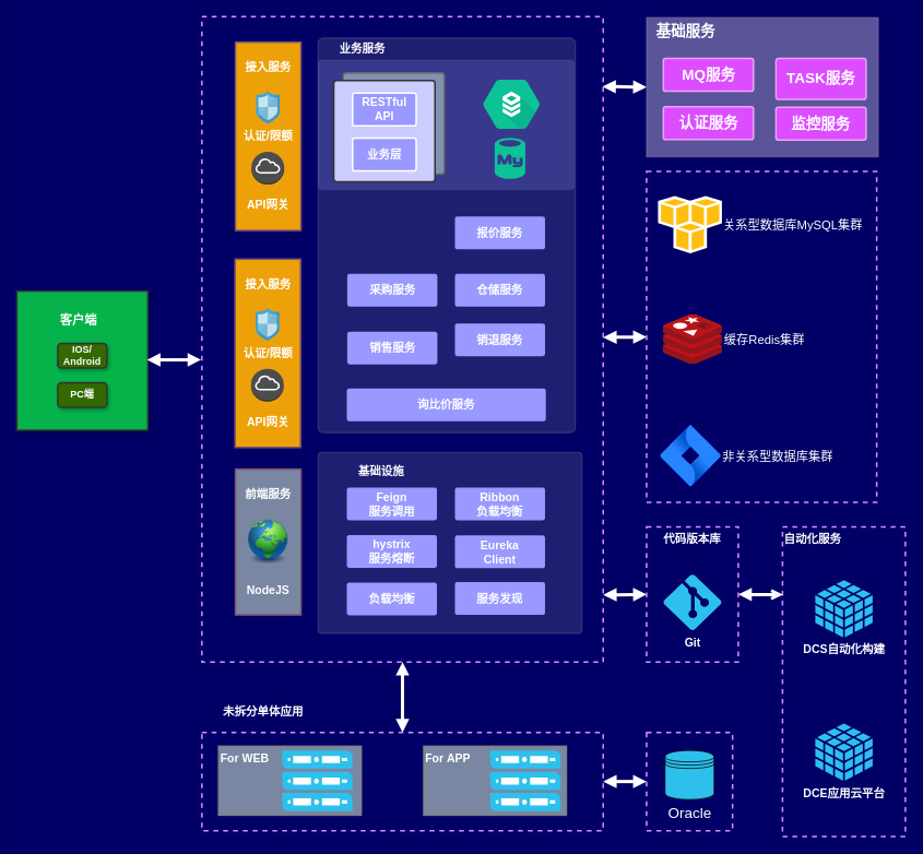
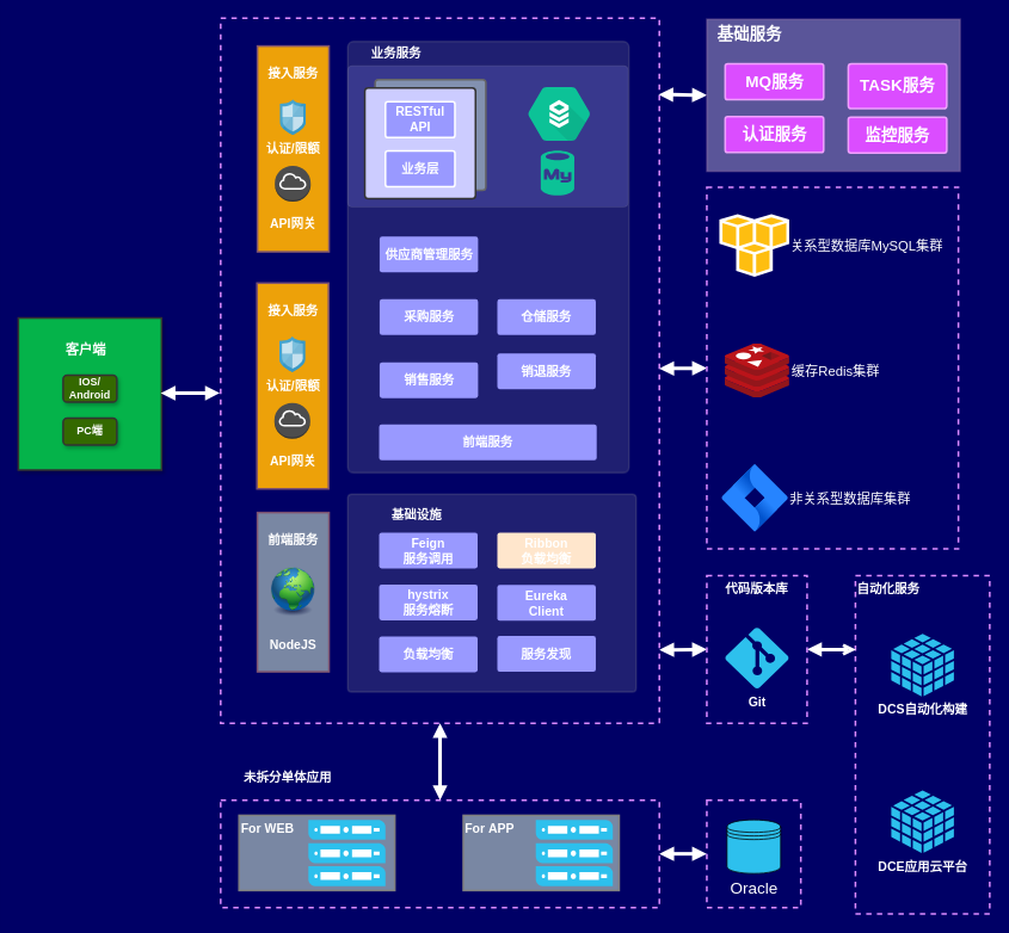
  <mxCell id="0" />
  <mxCell id="1" parent="0" />
  <mxCell id="2" value="自动化服务" style="rounded=0;whiteSpace=wrap;html=1;shadow=0;strokeColor=#DC8AFF;strokeWidth=2;fillColor=none;fontSize=14;fontColor=#FFFFFF;align=left;dashed=1;verticalAlign=top;fontStyle=1" parent="1" vertex="1"><mxGeometry x="955" y="643" width="150" height="378" as="geometry" /></mxCell>
  <mxCell id="3" value="" style="rounded=0;whiteSpace=wrap;html=1;shadow=0;strokeColor=#DC8AFF;strokeWidth=2;fillColor=none;fontSize=14;fontColor=#FFFFFF;align=left;dashed=1;" parent="1" vertex="1"><mxGeometry x="246" y="20" width="490" height="788" as="geometry" /></mxCell>
  <mxCell id="4" value="" style="rounded=1;whiteSpace=wrap;html=1;shadow=0;glass=0;strokeColor=#999999;strokeWidth=2;fillColor=#999999;fontSize=14;fontColor=#FFFFFF;align=center;opacity=20;arcSize=2;" parent="1" vertex="1"><mxGeometry x="388" y="46" width="314" height="482" as="geometry" /></mxCell>
  <mxCell id="5" value="" style="rounded=1;whiteSpace=wrap;html=1;shadow=0;glass=0;strokeColor=#999999;strokeWidth=1;fillColor=#9999FF;fontSize=14;fontColor=#FFFFFF;align=center;arcSize=3;opacity=20;" parent="1" vertex="1"><mxGeometry x="388" y="73" width="313" height="158" as="geometry" /></mxCell>
  <mxCell id="6" value="" style="rounded=1;whiteSpace=wrap;html=1;shadow=0;glass=0;strokeColor=#999999;strokeWidth=2;fillColor=#999999;fontSize=14;fontColor=#FFFFFF;align=center;opacity=20;arcSize=2;" parent="1" vertex="1"><mxGeometry x="388" y="552" width="322" height="221" as="geometry" /></mxCell>
  <mxCell id="7" value="" style="group" parent="1" vertex="1" connectable="0"><mxGeometry x="20" y="355" width="160" height="170" as="geometry" /></mxCell>
  <mxCell id="8" value="" style="rounded=0;whiteSpace=wrap;html=1;shadow=1;fillColor=#05B34A;strokeColor=#333333;strokeWidth=2;" parent="7" vertex="1"><mxGeometry width="160" height="170" as="geometry" /></mxCell>
  <mxCell id="9" value="&lt;b style=&quot;font-size: 15px;&quot;&gt;客户端&lt;/b&gt;" style="text;html=1;strokeColor=none;fillColor=none;align=center;verticalAlign=middle;whiteSpace=wrap;rounded=0;shadow=1;fontColor=#FFFFFF;fontSize=15;" parent="7" vertex="1"><mxGeometry x="45.714" y="23" width="59.429" height="23" as="geometry" /></mxCell>
  <mxCell id="10" value="" style="group;fontStyle=1" parent="7" vertex="1" connectable="0"><mxGeometry x="15.5" y="70" width="129" height="74.5" as="geometry" /></mxCell>
  <mxCell id="11" value="IOS/&lt;br&gt;Android" style="rounded=1;whiteSpace=wrap;html=1;shadow=1;fillColor=#346900;strokeColor=#333333;strokeWidth=2;fontColor=#FFFFFF;fontStyle=1" parent="10" vertex="1"><mxGeometry x="34.5" y="-6" width="60" height="30" as="geometry" /></mxCell>
  <mxCell id="12" value="PC端" style="rounded=1;whiteSpace=wrap;html=1;shadow=1;fillColor=#346900;strokeColor=#333333;strokeWidth=2;fontColor=#FFFFFF;fontStyle=1" parent="7" vertex="1"><mxGeometry x="50" y="112" width="60" height="30" as="geometry" /></mxCell>
  <mxCell id="13" style="rounded=0;orthogonalLoop=1;jettySize=auto;html=1;exitX=0.5;exitY=0;exitDx=0;exitDy=0;entryX=0.5;entryY=1;entryDx=0;entryDy=0;fontSize=18;fontColor=#FFFFFF;strokeColor=#FFFFFF;endArrow=block;endFill=1;strokeWidth=4;startArrow=block;startFill=1;" parent="1" source="14" target="3" edge="1"><mxGeometry relative="1" as="geometry" /></mxCell>
  <mxCell id="14" value="" style="rounded=0;whiteSpace=wrap;html=1;shadow=0;strokeColor=#DC8AFF;strokeWidth=2;fillColor=none;fontSize=14;fontColor=#FFFFFF;align=left;dashed=1;labelPosition=center;verticalLabelPosition=top;verticalAlign=bottom;fontStyle=1" parent="1" vertex="1"><mxGeometry x="246" y="894" width="490" height="120" as="geometry" /></mxCell>
  <mxCell id="15" style="edgeStyle=none;rounded=0;orthogonalLoop=1;jettySize=auto;html=1;exitX=0;exitY=0.5;exitDx=0;exitDy=0;startArrow=block;startFill=1;endArrow=block;endFill=1;strokeColor=#FFFFFF;strokeWidth=4;fontSize=18;fontColor=#FFFFFF;" parent="1" source="16" target="3" edge="1"><mxGeometry relative="1" as="geometry" /></mxCell>
  <mxCell id="16" value="" style="rounded=0;whiteSpace=wrap;html=1;shadow=0;strokeColor=#DC8AFF;strokeWidth=2;fillColor=none;fontSize=14;fontColor=#FFFFFF;align=left;dashed=1;" parent="1" vertex="1"><mxGeometry x="789" y="209" width="281" height="404" as="geometry" /></mxCell>
  <mxCell id="17" style="rounded=0;orthogonalLoop=1;jettySize=auto;html=1;exitX=0;exitY=0.5;exitDx=0;exitDy=0;startArrow=block;startFill=1;endArrow=block;endFill=1;strokeColor=#FFFFFF;strokeWidth=4;fontSize=18;fontColor=#FFFFFF;entryX=1;entryY=0.896;entryDx=0;entryDy=0;entryPerimeter=0;" parent="1" source="19" target="3" edge="1"><mxGeometry relative="1" as="geometry"><mxPoint x="753" y="748" as="targetPoint" /></mxGeometry></mxCell>
  <mxCell id="18" style="edgeStyle=none;rounded=0;orthogonalLoop=1;jettySize=auto;html=1;exitX=1;exitY=0.5;exitDx=0;exitDy=0;startArrow=block;startFill=1;endArrow=open;endFill=1;strokeColor=#FFFFFF;strokeWidth=4;fontSize=18;fontColor=#FFFFFF;entryX=0.004;entryY=0.219;entryDx=0;entryDy=0;entryPerimeter=0;" parent="1" source="19" target="2" edge="1"><mxGeometry relative="1" as="geometry" /></mxCell>
  <mxCell id="19" value="代码版本库" style="rounded=0;whiteSpace=wrap;html=1;shadow=0;strokeColor=#DC8AFF;strokeWidth=2;fillColor=none;fontSize=14;fontColor=#FFFFFF;align=center;dashed=1;verticalAlign=top;fontStyle=1" parent="1" vertex="1"><mxGeometry x="789" y="643" width="112" height="165" as="geometry" /></mxCell>
  <mxCell id="20" style="edgeStyle=none;rounded=0;orthogonalLoop=1;jettySize=auto;html=1;exitX=0;exitY=0.5;exitDx=0;exitDy=0;entryX=1;entryY=0.5;entryDx=0;entryDy=0;startArrow=block;startFill=1;endArrow=block;endFill=1;strokeColor=#FFFFFF;strokeWidth=4;fontSize=18;fontColor=#FFFFFF;" parent="1" source="21" target="14" edge="1"><mxGeometry relative="1" as="geometry" /></mxCell>
  <mxCell id="21" value="" style="rounded=0;whiteSpace=wrap;html=1;shadow=0;strokeColor=#DC8AFF;strokeWidth=2;fillColor=none;fontSize=14;fontColor=#FFFFFF;align=left;dashed=1;" parent="1" vertex="1"><mxGeometry x="789" y="894" width="105" height="120" as="geometry" /></mxCell>
  <mxCell id="22" style="edgeStyle=none;rounded=0;orthogonalLoop=1;jettySize=auto;html=1;exitX=0;exitY=0.5;exitDx=0;exitDy=0;entryX=0.998;entryY=0.108;entryDx=0;entryDy=0;entryPerimeter=0;startArrow=block;startFill=1;endArrow=block;endFill=1;strokeColor=#FFFFFF;strokeWidth=4;fontSize=18;fontColor=#FFFFFF;" parent="1" source="23" target="3" edge="1"><mxGeometry relative="1" as="geometry" /></mxCell>
  <mxCell id="23" value="&amp;nbsp; 基础服务" style="rounded=0;whiteSpace=wrap;html=1;shadow=0;strokeColor=#9673a6;strokeWidth=2;fillColor=#e1d5e7;fontSize=18;align=left;opacity=40;fontStyle=1;fontColor=#FFFFFF;verticalAlign=top;" parent="1" vertex="1"><mxGeometry x="789" y="21" width="283" height="170" as="geometry" /></mxCell>
  <mxCell id="24" value="接入服务&lt;br&gt;&lt;br&gt;&lt;br&gt;&lt;br&gt;&lt;br&gt;认证/限额&lt;br&gt;&lt;br&gt;&lt;br&gt;&lt;br&gt;&lt;br&gt;API网关" style="rounded=0;whiteSpace=wrap;html=1;shadow=0;strokeColor=#7D5270;strokeWidth=2;fillColor=#EDA109;fontSize=14;fontColor=#FFFFFF;align=center;fontStyle=1" parent="1" vertex="1"><mxGeometry x="287" y="51" width="80" height="230" as="geometry" /></mxCell>
  <mxCell id="25" value="" style="aspect=fixed;html=1;perimeter=none;align=center;shadow=0;dashed=0;image;fontSize=12;image=img/lib/mscae/ShieldFirewall.svg;" parent="1" vertex="1"><mxGeometry x="312.5" y="111" width="29.2" height="40" as="geometry" /></mxCell>
  <mxCell id="26" value="" style="outlineConnect=0;dashed=0;verticalLabelPosition=bottom;verticalAlign=top;align=center;html=1;shape=mxgraph.aws3.internet_gateway;fillColor=#4D4D4D;gradientColor=none;shadow=0;strokeColor=#000000;strokeWidth=2;fontSize=31;fontColor=#FFFFFF;" parent="1" vertex="1"><mxGeometry x="306.5" y="185" width="40" height="40" as="geometry" /></mxCell>
  <mxCell id="27" value="接入服务&lt;br&gt;&lt;br&gt;&lt;br&gt;&lt;br&gt;&lt;br&gt;认证/限额&lt;br&gt;&lt;br&gt;&lt;br&gt;&lt;br&gt;&lt;br&gt;API网关" style="rounded=0;whiteSpace=wrap;html=1;shadow=0;strokeColor=#7D5270;strokeWidth=2;fillColor=#EDA109;fontSize=14;fontColor=#FFFFFF;align=center;fontStyle=1" parent="1" vertex="1"><mxGeometry x="286.5" y="316" width="80" height="230" as="geometry" /></mxCell>
  <mxCell id="28" value="" style="aspect=fixed;html=1;perimeter=none;align=center;shadow=0;dashed=0;image;fontSize=12;image=img/lib/mscae/ShieldFirewall.svg;" parent="1" vertex="1"><mxGeometry x="312" y="376" width="29.2" height="40" as="geometry" /></mxCell>
  <mxCell id="29" value="" style="outlineConnect=0;dashed=0;verticalLabelPosition=bottom;verticalAlign=top;align=center;html=1;shape=mxgraph.aws3.internet_gateway;fillColor=#4D4D4D;gradientColor=none;shadow=0;strokeColor=#000000;strokeWidth=2;fontSize=31;fontColor=#FFFFFF;" parent="1" vertex="1"><mxGeometry x="306" y="450" width="40" height="40" as="geometry" /></mxCell>
  <mxCell id="30" value="前端服务&lt;br&gt;&lt;br&gt;&lt;br&gt;&lt;br&gt;&lt;br&gt;&lt;br&gt;&lt;br&gt;NodeJS" style="rounded=0;whiteSpace=wrap;html=1;shadow=0;strokeColor=#7D5270;strokeWidth=2;fillColor=#7987A3;fontSize=14;fontColor=#FFFFFF;align=center;fontStyle=1" parent="1" vertex="1"><mxGeometry x="287" y="572.5" width="80" height="178" as="geometry" /></mxCell>
  <mxCell id="31" value="" style="image;html=1;labelBackgroundColor=#ffffff;image=img/lib/clip_art/general/Earth_globe_128x128.png;shadow=0;strokeColor=#000000;strokeWidth=2;fillColor=#7987A3;fontSize=14;fontColor=#FFFFFF;align=left;" parent="1" vertex="1"><mxGeometry x="300" y="634.5" width="54" height="54" as="geometry" /></mxCell>
+ <mxCell id="32" value="供应商管理服务" style="rounded=1;whiteSpace=wrap;html=1;shadow=0;glass=0;strokeColor=none;strokeWidth=2;fillColor=#9999FF;fontSize=14;fontColor=#FFFFFF;align=center;arcSize=7;fontStyle=1" parent="1" vertex="1"><mxGeometry x="423.5" y="264" width="110" height="40" as="geometry" /></mxCell>
  <mxCell id="33" value="采购服务" style="rounded=1;whiteSpace=wrap;html=1;shadow=0;glass=0;strokeColor=none;strokeWidth=2;fillColor=#9999FF;fontSize=14;fontColor=#FFFFFF;align=center;arcSize=7;fontStyle=1" parent="1" vertex="1"><mxGeometry x="423.5" y="334" width="110" height="40" as="geometry" /></mxCell>
  <mxCell id="34" value="销售服务" style="rounded=1;whiteSpace=wrap;html=1;shadow=0;glass=0;strokeColor=none;strokeWidth=2;fillColor=#9999FF;fontSize=14;fontColor=#FFFFFF;align=center;arcSize=7;fontStyle=1" parent="1" vertex="1"><mxGeometry x="423.5" y="404.5" width="110" height="40" as="geometry" /></mxCell>
- <mxCell id="35" value="报价服务" style="rounded=1;whiteSpace=wrap;html=1;shadow=0;glass=0;strokeColor=none;strokeWidth=2;fillColor=#9999FF;fontSize=14;fontColor=#FFFFFF;align=center;arcSize=7;fontStyle=1" parent="1" vertex="1"><mxGeometry x="555" y="264" width="110" height="40" as="geometry" /></mxCell>
  <mxCell id="36" value="仓储服务" style="rounded=1;whiteSpace=wrap;html=1;shadow=0;glass=0;strokeColor=none;strokeWidth=2;fillColor=#9999FF;fontSize=14;fontColor=#FFFFFF;align=center;arcSize=7;fontStyle=1" parent="1" vertex="1"><mxGeometry x="555" y="334" width="110" height="40" as="geometry" /></mxCell>
  <mxCell id="37" value="销退服务" style="rounded=1;whiteSpace=wrap;html=1;shadow=0;glass=0;strokeColor=none;strokeWidth=2;fillColor=#9999FF;fontSize=14;fontColor=#FFFFFF;align=center;arcSize=7;fontStyle=1" parent="1" vertex="1"><mxGeometry x="555" y="394.5" width="110" height="40" as="geometry" /></mxCell>
- <mxCell id="38" value="询比价服务" style="rounded=1;whiteSpace=wrap;html=1;shadow=0;glass=0;strokeColor=none;strokeWidth=2;fillColor=#9999FF;fontSize=14;fontColor=#FFFFFF;align=center;arcSize=7;fontStyle=1" parent="1" vertex="1"><mxGeometry x="423" y="474" width="243" height="40" as="geometry" /></mxCell>
+ <mxCell id="38" value="前端服务" style="rounded=1;whiteSpace=wrap;html=1;shadow=0;glass=0;strokeColor=none;strokeWidth=2;fillColor=#9999FF;fontSize=14;fontColor=#FFFFFF;align=center;arcSize=7;fontStyle=1" parent="1" vertex="1"><mxGeometry x="423" y="474" width="243" height="40" as="geometry" /></mxCell>
  <mxCell id="39" value="" style="group" parent="1" vertex="1" connectable="0"><mxGeometry x="407" y="88.5" width="142" height="139" as="geometry" /></mxCell>
  <mxCell id="40" value="" style="rounded=1;whiteSpace=wrap;html=1;shadow=0;strokeColor=#666666;strokeWidth=2;fillColor=#8291B0;fontSize=14;fontColor=#FFFFFF;align=left;arcSize=3;glass=0;" parent="39" vertex="1"><mxGeometry x="11.514" width="123.664" height="123.65" as="geometry" /></mxCell>
  <mxCell id="41" value="" style="rounded=1;whiteSpace=wrap;html=1;shadow=0;strokeColor=#333333;strokeWidth=2;fillColor=#CCCCFF;fontSize=14;fontColor=#FFFFFF;align=left;arcSize=3;glass=0;" parent="39" vertex="1"><mxGeometry y="9.38" width="123.664" height="123.65" as="geometry" /></mxCell>
  <mxCell id="42" value="RESTful&lt;br&gt;API" style="rounded=1;whiteSpace=wrap;html=1;shadow=0;glass=0;strokeColor=#FFFFFF;strokeWidth=2;fillColor=#9999FF;fontSize=14;fontColor=#FFFFFF;align=center;arcSize=7;fontStyle=1" parent="39" vertex="1"><mxGeometry x="23.027" y="24.73" width="77.61" height="40.08" as="geometry" /></mxCell>
  <mxCell id="43" value="业务层" style="rounded=1;whiteSpace=wrap;html=1;shadow=0;glass=0;strokeColor=#FFFFFF;strokeWidth=2;fillColor=#9999FF;fontSize=14;fontColor=#FFFFFF;align=center;arcSize=7;fontStyle=1" parent="39" vertex="1"><mxGeometry x="23.027" y="79.733" width="77.61" height="40.08" as="geometry" /></mxCell>
  <mxCell id="44" value="基础设施" style="text;html=1;strokeColor=none;fillColor=none;align=left;verticalAlign=middle;whiteSpace=wrap;rounded=0;shadow=0;glass=0;fontSize=14;fontColor=#FFFFFF;opacity=20;fontStyle=1" parent="1" vertex="1"><mxGeometry x="434.5" y="565" width="69" height="20" as="geometry" /></mxCell>
  <mxCell id="45" value="" style="verticalLabelPosition=bottom;html=1;verticalAlign=top;align=center;strokeColor=none;fillColor=#0CC297;shape=mxgraph.azure.mysql_database;shadow=0;glass=0;fontSize=14;fontColor=#FFFFFF;" parent="1" vertex="1"><mxGeometry x="603.5" y="168" width="37.5" height="50" as="geometry" /></mxCell>
  <mxCell id="46" value="" style="shape=mxgraph.gcp.storage_databases.cloud_sql;html=1;fillColor=#0CC297;gradientColor=none;strokeColor=none;verticalLabelPosition=bottom;verticalAlign=top;align=center;shadow=0;glass=0;fontSize=14;fontColor=#FFFFFF;" parent="1" vertex="1"><mxGeometry x="589.5" y="97" width="69" height="60" as="geometry" /></mxCell>
  <mxCell id="47" value="Feign&lt;br&gt;服务调用" style="rounded=1;whiteSpace=wrap;html=1;shadow=0;glass=0;strokeColor=none;strokeWidth=2;fillColor=#9999FF;fontSize=14;fontColor=#FFFFFF;align=center;arcSize=7;fontStyle=1" parent="1" vertex="1"><mxGeometry x="423" y="595" width="110" height="40" as="geometry" /></mxCell>
- <mxCell id="48" value="Ribbon&lt;br&gt;负载均衡" style="rounded=1;whiteSpace=wrap;html=1;shadow=0;glass=0;strokeColor=none;strokeWidth=2;fillColor=#9999FF;fontSize=14;fontColor=#FFFFFF;align=center;arcSize=7;fontStyle=1" parent="1" vertex="1"><mxGeometry x="555" y="595" width="110" height="40" as="geometry" /></mxCell>
+ <mxCell id="48" value="Ribbon&lt;br&gt;负载均衡" style="rounded=1;whiteSpace=wrap;html=1;shadow=0;glass=0;strokeColor=none;strokeWidth=2;fillColor=#ffe6cc;fontSize=14;fontColor=#FFFFFF;align=center;arcSize=7;fontStyle=1;" parent="1" vertex="1"><mxGeometry x="555" y="595" width="110" height="40" as="geometry" /></mxCell>
  <mxCell id="49" value="Eureka&lt;br&gt;Client" style="rounded=1;whiteSpace=wrap;html=1;shadow=0;glass=0;strokeColor=none;strokeWidth=2;fillColor=#9999FF;fontSize=14;fontColor=#FFFFFF;align=center;arcSize=7;fontStyle=1" parent="1" vertex="1"><mxGeometry x="555" y="653.5" width="110" height="40" as="geometry" /></mxCell>
  <mxCell id="50" value="hystrix&lt;br&gt;服务熔断" style="rounded=1;whiteSpace=wrap;html=1;shadow=0;glass=0;strokeColor=none;strokeWidth=2;fillColor=#9999FF;fontSize=14;fontColor=#FFFFFF;align=center;arcSize=7;fontStyle=1" parent="1" vertex="1"><mxGeometry x="423" y="653" width="110" height="40" as="geometry" /></mxCell>
  <mxCell id="51" value="负载均衡" style="rounded=1;whiteSpace=wrap;html=1;shadow=0;glass=0;strokeColor=none;strokeWidth=2;fillColor=#9999FF;fontSize=14;fontColor=#FFFFFF;align=center;arcSize=7;fontStyle=1" parent="1" vertex="1"><mxGeometry x="423" y="711" width="110" height="40" as="geometry" /></mxCell>
  <mxCell id="52" value="服务发现" style="rounded=1;whiteSpace=wrap;html=1;shadow=0;glass=0;strokeColor=none;strokeWidth=2;fillColor=#9999FF;fontSize=14;fontColor=#FFFFFF;align=center;arcSize=7;fontStyle=1" parent="1" vertex="1"><mxGeometry x="555" y="710.5" width="110" height="40" as="geometry" /></mxCell>
  <mxCell id="53" value="For&amp;nbsp;WEB" style="rounded=0;whiteSpace=wrap;html=1;shadow=0;strokeColor=#808080;strokeWidth=2;fillColor=#7987A3;fontSize=14;fontColor=#FFFFFF;align=left;fontStyle=1;verticalAlign=top;" parent="1" vertex="1"><mxGeometry x="266.5" y="911" width="174" height="84" as="geometry" /></mxCell>
  <mxCell id="54" value="For&amp;nbsp;APP" style="rounded=0;whiteSpace=wrap;html=1;shadow=0;strokeColor=#808080;strokeWidth=2;fillColor=#7987A3;fontSize=14;fontColor=#FFFFFF;align=left;fontStyle=1;verticalAlign=top;" parent="1" vertex="1"><mxGeometry x="517" y="911" width="174" height="84" as="geometry" /></mxCell>
  <mxCell id="55" value="业务服务" style="text;html=1;strokeColor=none;fillColor=none;align=left;verticalAlign=middle;whiteSpace=wrap;rounded=0;shadow=0;glass=0;fontSize=14;fontColor=#FFFFFF;opacity=20;fontStyle=1" parent="1" vertex="1"><mxGeometry x="411.5" y="49" width="69" height="20" as="geometry" /></mxCell>
  <mxCell id="56" value="未拆分单体应用" style="text;html=1;strokeColor=none;fillColor=none;align=left;verticalAlign=middle;whiteSpace=wrap;rounded=0;shadow=0;glass=0;fontSize=14;fontColor=#FFFFFF;opacity=20;fontStyle=1" parent="1" vertex="1"><mxGeometry x="270" y="859" width="112" height="20" as="geometry" /></mxCell>
  <mxCell id="57" value="Git" style="shadow=0;dashed=0;html=1;strokeColor=none;fillColor=#2DC0ED;labelPosition=center;verticalLabelPosition=bottom;verticalAlign=top;align=center;shape=mxgraph.azure.git_repository;glass=0;fontSize=14;fontColor=#FFFFFF;fontStyle=1" parent="1" vertex="1"><mxGeometry x="809.5" y="701" width="71" height="68" as="geometry" /></mxCell>
  <mxCell id="58" value="DCS自动化构建" style="shadow=0;dashed=0;html=1;strokeColor=none;labelPosition=center;verticalLabelPosition=bottom;verticalAlign=top;outlineConnect=0;align=center;shape=mxgraph.office.databases.database_cube;fillColor=#2DC0ED;glass=0;fontSize=14;fontColor=#FFFFFF;fontStyle=1" parent="1" vertex="1"><mxGeometry x="995" y="708" width="70" height="70" as="geometry" /></mxCell>
  <mxCell id="59" value="DCE应用云平台" style="shadow=0;dashed=0;html=1;strokeColor=none;labelPosition=center;verticalLabelPosition=bottom;verticalAlign=top;outlineConnect=0;align=center;shape=mxgraph.office.databases.database_cube;fillColor=#2DC0ED;glass=0;fontSize=14;fontColor=#FFFFFF;fontStyle=1" parent="1" vertex="1"><mxGeometry x="995" y="883" width="70" height="70" as="geometry" /></mxCell>
  <mxCell id="60" value="缓存Redis集群" style="aspect=fixed;html=1;perimeter=none;align=left;shadow=0;dashed=0;image;fontSize=15;image=img/lib/mscae/Cache_Redis_Product.svg;glass=0;strokeColor=#000000;strokeWidth=1;fillColor=#2E73B8;gradientColor=none;labelBackgroundColor=none;fontColor=#FFFFFF;verticalAlign=middle;labelPosition=right;verticalLabelPosition=middle;" parent="1" vertex="1"><mxGeometry x="809.5" y="383.5" width="72" height="61" as="geometry" /></mxCell>
  <mxCell id="61" value="MQ服务" style="rounded=1;whiteSpace=wrap;html=1;shadow=0;glass=0;strokeColor=#EFA1FF;strokeWidth=2;fillColor=#DB4DFF;fontSize=18;fontColor=#FFFFFF;align=center;arcSize=7;fontStyle=1" parent="1" vertex="1"><mxGeometry x="809.5" y="71" width="110" height="40" as="geometry" /></mxCell>
  <mxCell id="62" value="TASK服务" style="rounded=1;whiteSpace=wrap;html=1;shadow=0;glass=0;strokeColor=#EFA1FF;strokeWidth=2;fillColor=#DB4DFF;fontSize=18;fontColor=#FFFFFF;align=center;arcSize=7;fontStyle=1" parent="1" vertex="1"><mxGeometry x="947" y="71" width="110" height="50" as="geometry" /></mxCell>
  <mxCell id="63" value="监控服务" style="rounded=1;whiteSpace=wrap;html=1;shadow=0;glass=0;strokeColor=#EFA1FF;strokeWidth=2;fillColor=#DB4DFF;fontSize=18;fontColor=#FFFFFF;align=center;arcSize=7;fontStyle=1" parent="1" vertex="1"><mxGeometry x="947" y="130.5" width="110" height="40" as="geometry" /></mxCell>
  <mxCell id="64" value="认证服务" style="rounded=1;whiteSpace=wrap;html=1;shadow=0;glass=0;strokeColor=#EFA1FF;strokeWidth=2;fillColor=#DB4DFF;fontSize=18;fontColor=#FFFFFF;align=center;arcSize=7;fontStyle=1" parent="1" vertex="1"><mxGeometry x="809.5" y="130" width="110" height="40" as="geometry" /></mxCell>
  <mxCell id="65" value="" style="pointerEvents=1;shadow=0;dashed=0;html=1;strokeColor=none;fillColor=#2DC0ED;labelPosition=center;verticalLabelPosition=bottom;verticalAlign=top;align=center;outlineConnect=0;shape=mxgraph.veeam.server_stack;glass=0;labelBackgroundColor=none;fontSize=18;fontColor=#FFFFFF;" parent="1" vertex="1"><mxGeometry x="344" y="916" width="86" height="74" as="geometry" /></mxCell>
  <mxCell id="66" value="" style="pointerEvents=1;shadow=0;dashed=0;html=1;strokeColor=none;fillColor=#2DC0ED;labelPosition=center;verticalLabelPosition=bottom;verticalAlign=top;align=center;outlineConnect=0;shape=mxgraph.veeam.server_stack;glass=0;labelBackgroundColor=none;fontSize=18;fontColor=#FFFFFF;" parent="1" vertex="1"><mxGeometry x="598" y="916" width="86" height="74" as="geometry" /></mxCell>
  <mxCell id="67" value="Oracle" style="shape=datastore;whiteSpace=wrap;html=1;shadow=0;glass=0;labelBackgroundColor=none;strokeColor=#000000;strokeWidth=1;fillColor=#2DC0ED;gradientColor=none;fontSize=18;fontColor=#FFFFFF;align=center;labelPosition=center;verticalLabelPosition=bottom;verticalAlign=top;" parent="1" vertex="1"><mxGeometry x="811.5" y="916" width="60" height="60" as="geometry" /></mxCell>
  <mxCell id="68" value="非关系型数据库集群" style="image;image=img/lib/atlassian/Jira_Software_Logo.svg;shadow=0;glass=0;labelBackgroundColor=none;strokeColor=#000000;strokeWidth=1;fillColor=#2DC0ED;gradientColor=none;fontSize=15;fontColor=#FFFFFF;align=left;labelPosition=right;verticalLabelPosition=middle;verticalAlign=middle;" parent="1" vertex="1"><mxGeometry x="806" y="518.5" width="74" height="76" as="geometry" /></mxCell>
  <mxCell id="69" value="关系型数据库MySQL集群" style="dashed=0;outlineConnect=0;html=1;align=left;labelPosition=right;verticalLabelPosition=middle;verticalAlign=middle;shape=mxgraph.weblogos.aws;shadow=0;glass=0;labelBackgroundColor=none;strokeColor=#000000;strokeWidth=1;fillColor=#2DC0ED;gradientColor=none;fontSize=15;fontColor=#FFFFFF;" parent="1" vertex="1"><mxGeometry x="803" y="239" width="78" height="70" as="geometry" /></mxCell>
  <mxCell id="70" style="edgeStyle=none;rounded=0;orthogonalLoop=1;jettySize=auto;html=1;startArrow=block;startFill=1;endArrow=block;endFill=1;strokeColor=#FFFFFF;strokeWidth=4;fontSize=18;fontColor=#FFFFFF;" edge="1" parent="1"><mxGeometry relative="1" as="geometry"><mxPoint x="245" y="439" as="sourcePoint" /><mxPoint x="179" y="439" as="targetPoint" /></mxGeometry></mxCell>
